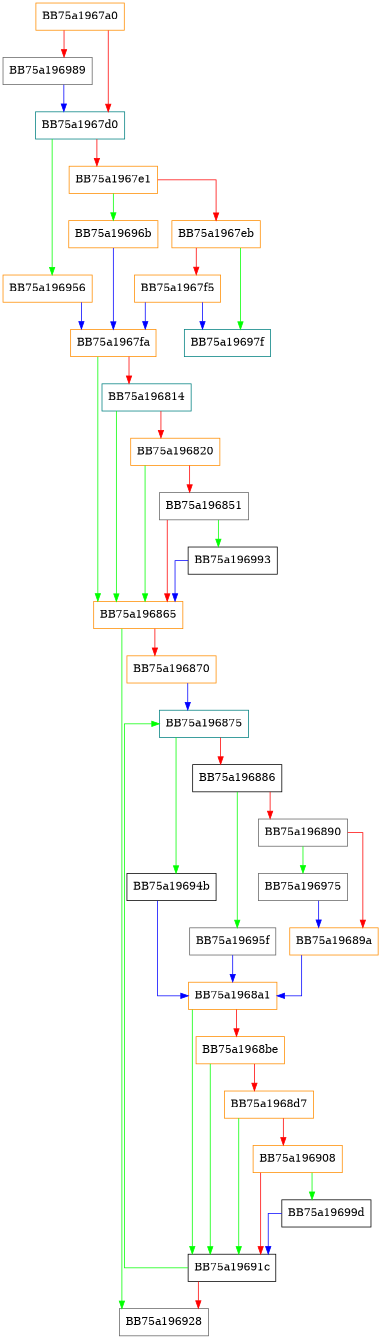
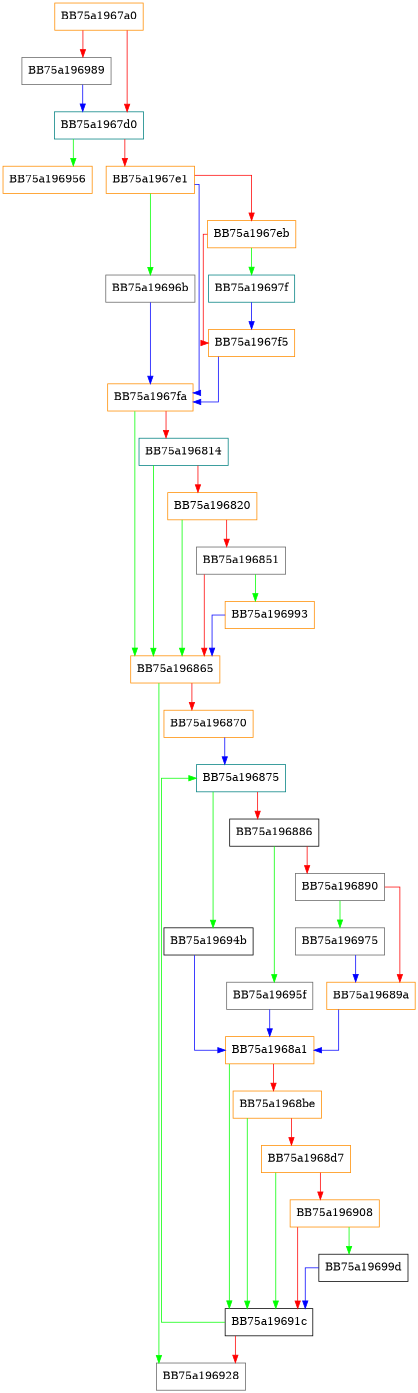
  digraph {
    splines=ortho
    node [color=darkorange shape=box]
    edge [color=red]
    BB75a196989 [color=gray40]
    BB75a1967a0
    BB75a1967d0 [color=teal]
    BB75a196956
    BB75a1967e1
    BB75a1967fa
-   BB75a19696b
+   BB75a19696b [color=gray40]
    BB75a1967eb
    BB75a196865
    BB75a196814 [color=teal]
    BB75a19697f [color=teal]
    BB75a1967f5
    BB75a196928 [color=gray40]
    BB75a196870
    BB75a196820
    BB75a196875 [color=teal]
    BB75a196851 [color=gray40]
-   BB75a196993 [color=black]
+   BB75a196993
    BB75a19694b [color=black]
    BB75a196886 [color=black]
    BB75a1968a1
    BB75a19695f [color=gray40]
    BB75a196890 [color=gray40]
    BB75a19691c [color=black]
    BB75a1968be
    BB75a196975 [color=gray40]
    BB75a19689a
    BB75a1968d7
    BB75a196908
    BB75a19699d [color=black]
    BB75a196989 -> BB75a1967d0 [color=blue]
    BB75a1967a0 -> BB75a196989
    BB75a1967a0 -> BB75a1967d0
    BB75a1967d0 -> BB75a196956 [color=green]
    BB75a1967d0 -> BB75a1967e1
-   BB75a196956 -> BB75a1967fa [color=blue]
+   BB75a1967e1 -> BB75a1967fa [color=blue]
    BB75a1967e1 -> BB75a19696b [color=green]
    BB75a1967e1 -> BB75a1967eb
    BB75a1967fa -> BB75a196865 [color=green]
    BB75a1967fa -> BB75a196814
    BB75a19696b -> BB75a1967fa [color=blue]
    BB75a1967eb -> BB75a19697f [color=green]
    BB75a1967eb -> BB75a1967f5
    BB75a196865 -> BB75a196928 [color=green]
    BB75a196865 -> BB75a196870
    BB75a196814 -> BB75a196865 [color=green]
    BB75a196814 -> BB75a196820
-   BB75a1967f5 -> BB75a19697f [color=blue]
+   BB75a19697f -> BB75a1967f5 [color=blue]
    BB75a1967f5 -> BB75a1967fa [color=blue]
    BB75a196870 -> BB75a196875 [color=blue]
    BB75a196820 -> BB75a196865 [color=green]
    BB75a196820 -> BB75a196851
    BB75a196875 -> BB75a19694b [color=green]
    BB75a196875 -> BB75a196886
    BB75a196851 -> BB75a196865
    BB75a196851 -> BB75a196993 [color=green]
    BB75a196993 -> BB75a196865 [color=blue]
    BB75a19694b -> BB75a1968a1 [color=blue]
    BB75a196886 -> BB75a19695f [color=green]
    BB75a196886 -> BB75a196890
    BB75a1968a1 -> BB75a19691c [color=green]
    BB75a1968a1 -> BB75a1968be
    BB75a19695f -> BB75a1968a1 [color=blue]
    BB75a196890 -> BB75a196975 [color=green]
    BB75a196890 -> BB75a19689a
    BB75a19691c -> BB75a196928
    BB75a19691c -> BB75a196875 [color=green]
    BB75a1968be -> BB75a19691c [color=green]
    BB75a1968be -> BB75a1968d7
    BB75a196975 -> BB75a19689a [color=blue]
    BB75a19689a -> BB75a1968a1 [color=blue]
    BB75a1968d7 -> BB75a19691c [color=green]
    BB75a1968d7 -> BB75a196908
    BB75a196908 -> BB75a19691c
    BB75a196908 -> BB75a19699d [color=green]
    BB75a19699d -> BB75a19691c [color=blue]
  }
